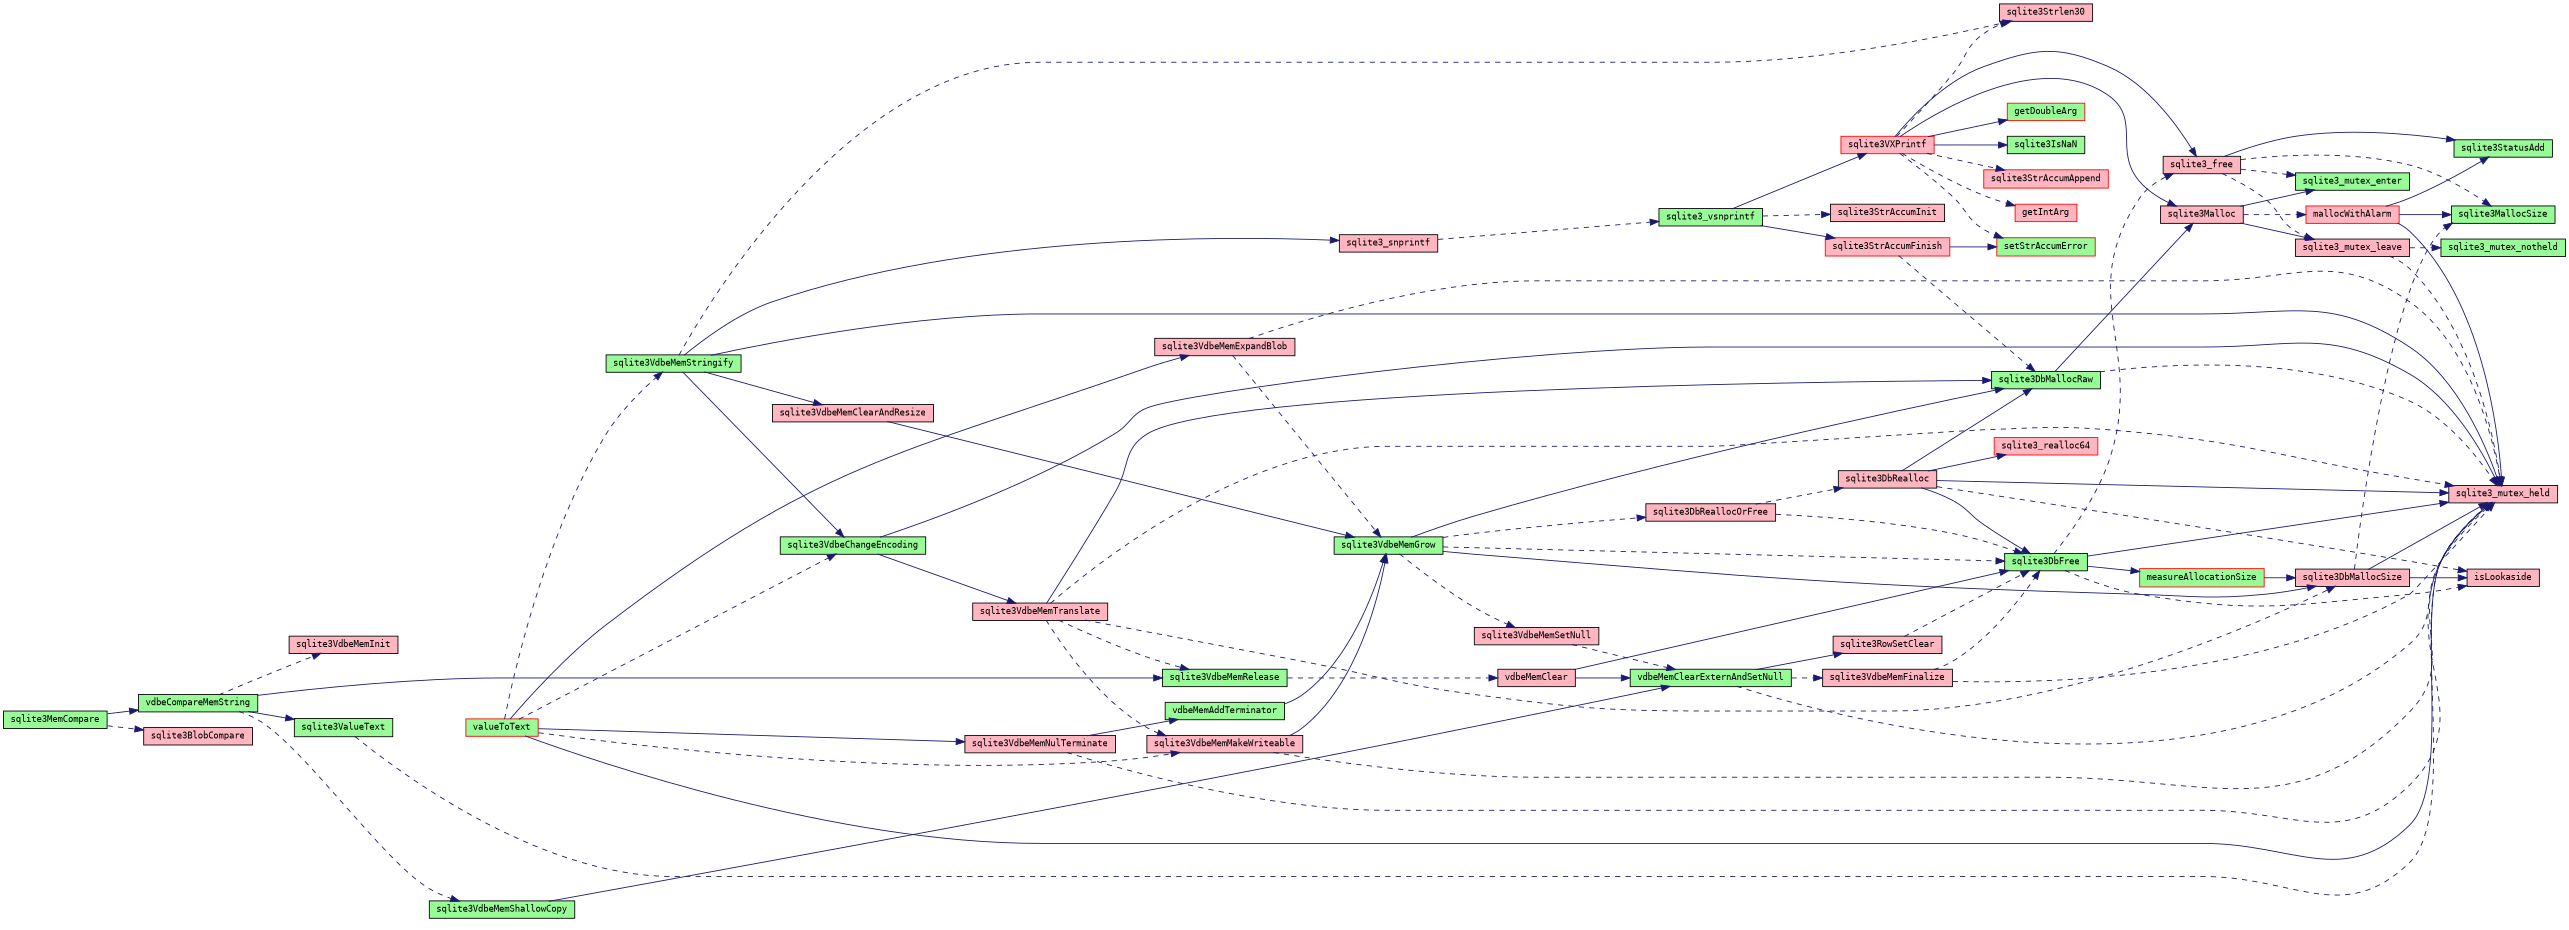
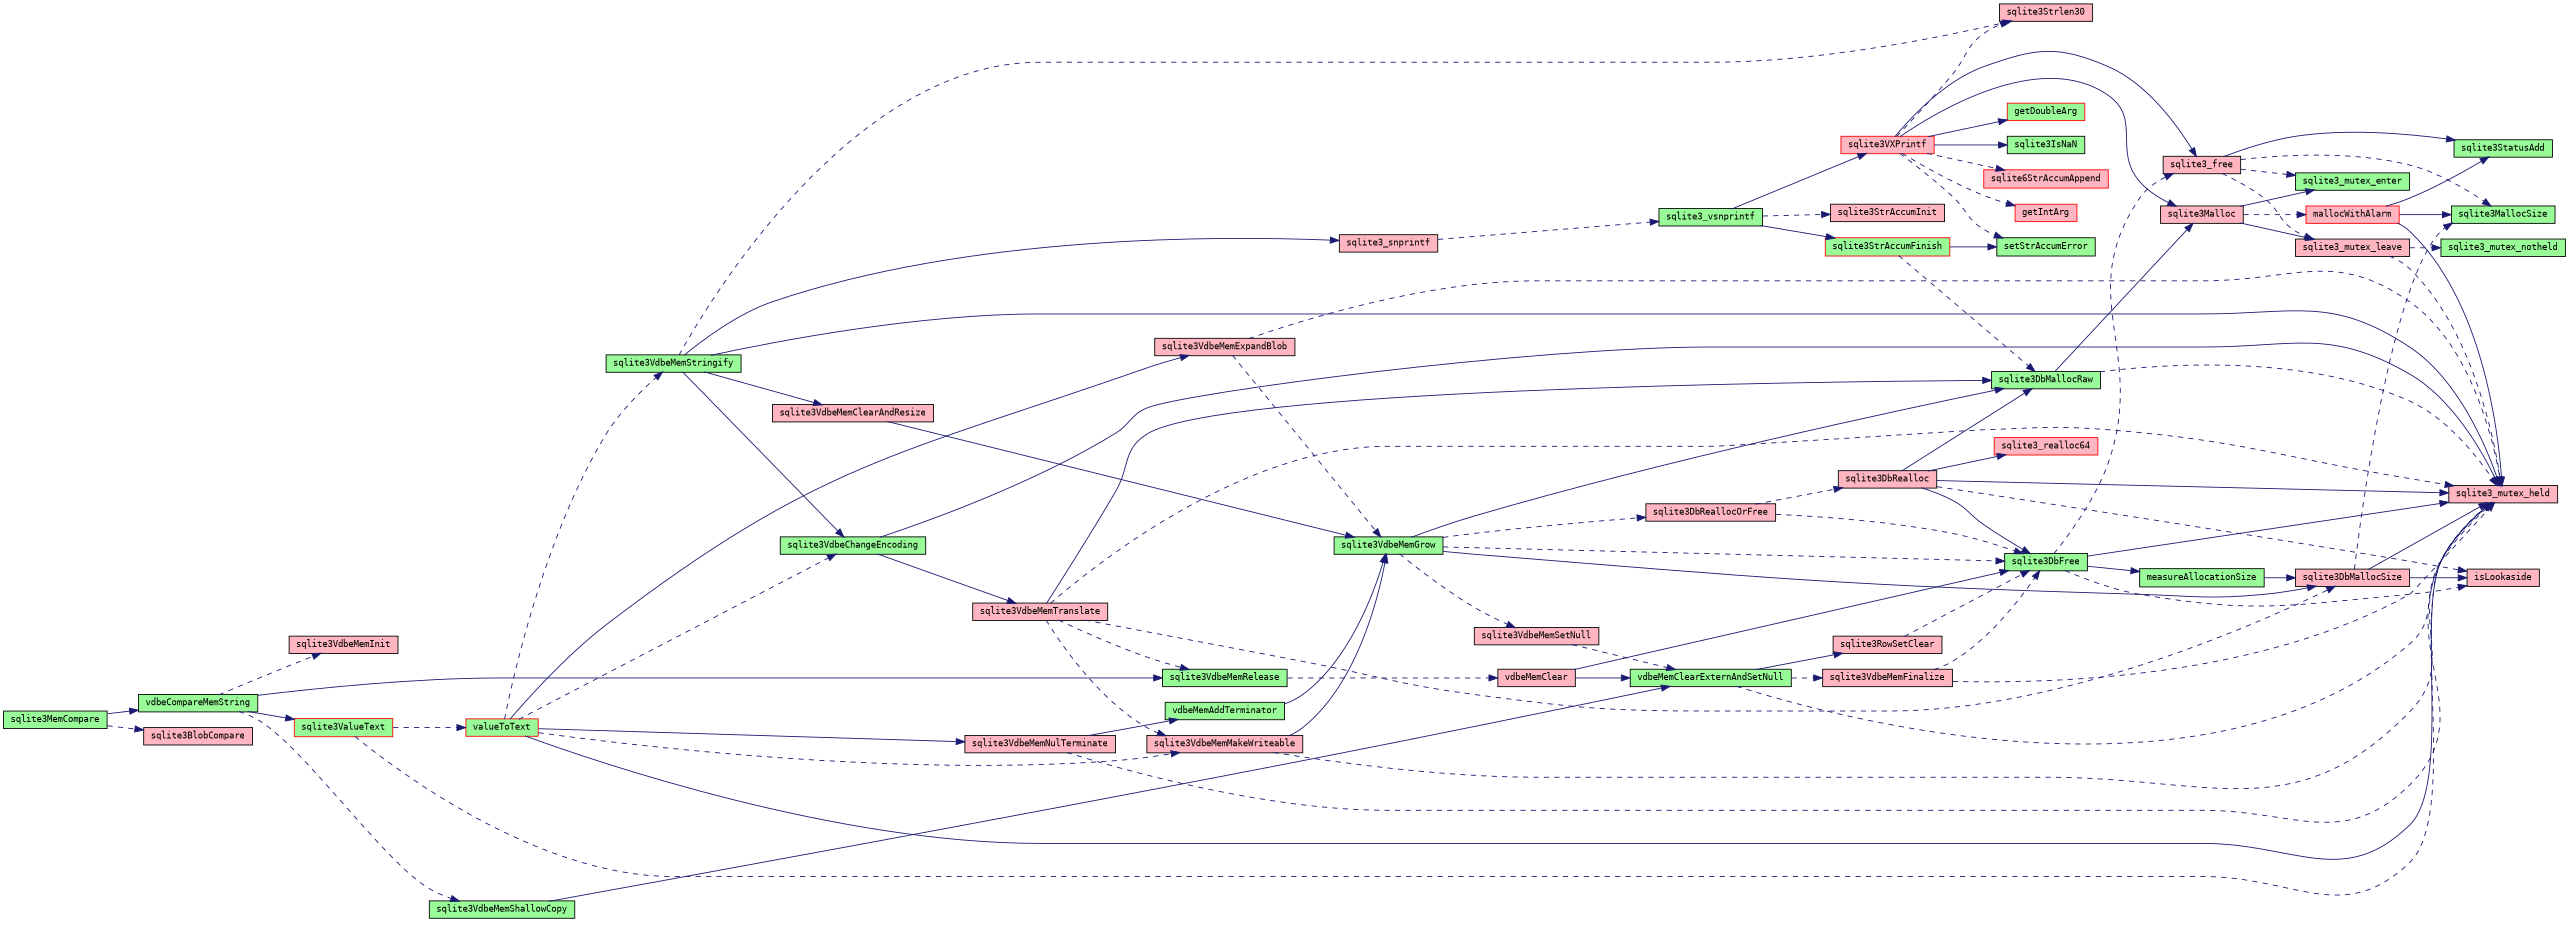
  digraph {
    fontname="DejaVu Sans Mono"
    rankdir=LR
    node [color=black fillcolor=lightpink fontname="DejaVu Sans Mono" fontsize=10 shape=record style=filled]
    edge [color=midnightblue fontname="DejaVu Sans Mono" fontsize=10 labelfontname=FreeSans labelfontsize=10 style=dashed]
    n1 [fillcolor=palegreen fontcolor=black height=0.2 label=sqlite3MemCompare width=0.4]
    n2 [fillcolor=palegreen height=0.2 label=vdbeCompareMemString width=0.4]
    n3 [height=0.2 label=sqlite3BlobCompare width=0.4]
    n4 [height=0.2 label=sqlite3VdbeMemInit width=0.4]
    n5 [fillcolor=palegreen height=0.2 label=sqlite3VdbeMemShallowCopy width=0.4]
-   n6 [fillcolor=palegreen height=0.2 label=sqlite3ValueText width=0.4]
+   n6 [color=red fillcolor=palegreen height=0.2 label=sqlite3ValueText width=0.4]
    n7 [fillcolor=palegreen height=0.2 label=sqlite3VdbeMemRelease width=0.4]
    n8 [fillcolor=palegreen height=0.2 label=vdbeMemClearExternAndSetNull width=0.4]
    n9 [height=0.2 label=sqlite3_mutex_held width=0.4]
    n10 [color=red fillcolor=palegreen height=0.2 label=valueToText width=0.4]
    n11 [height=0.2 label=vdbeMemClear width=0.4]
    n12 [height=0.2 label=sqlite3VdbeMemFinalize width=0.4]
    n13 [height=0.2 label=sqlite3RowSetClear width=0.4]
    n14 [fillcolor=palegreen height=0.2 label=sqlite3DbFree width=0.4]
-   n15 [color=red fillcolor=palegreen height=0.2 label=measureAllocationSize width=0.4]
+   n15 [fillcolor=palegreen height=0.2 label=measureAllocationSize width=0.4]
    n16 [height=0.2 label=isLookaside width=0.4]
    n17 [height=0.2 label=sqlite3_free width=0.4]
    n18 [height=0.2 label=sqlite3DbMallocSize width=0.4]
    n19 [fillcolor=palegreen height=0.2 label=sqlite3MallocSize width=0.4]
    n20 [fillcolor=palegreen height=0.2 label=sqlite3_mutex_enter width=0.4]
    n21 [fillcolor=palegreen height=0.2 label=sqlite3StatusAdd width=0.4]
    n22 [height=0.2 label=sqlite3_mutex_leave width=0.4]
    n23 [fillcolor=palegreen height=0.2 label=sqlite3_mutex_notheld width=0.4]
    n24 [height=0.2 label=sqlite3VdbeMemExpandBlob width=0.4]
    n25 [fillcolor=palegreen height=0.2 label=sqlite3VdbeChangeEncoding width=0.4]
    n26 [height=0.2 label=sqlite3VdbeMemMakeWriteable width=0.4]
    n27 [height=0.2 label=sqlite3VdbeMemNulTerminate width=0.4]
    n28 [fillcolor=palegreen height=0.2 label=sqlite3VdbeMemStringify width=0.4]
    n29 [fillcolor=palegreen height=0.2 label=sqlite3VdbeMemGrow width=0.4]
    n30 [height=0.2 label=sqlite3VdbeMemTranslate width=0.4]
    n31 [fillcolor=palegreen height=0.2 label=vdbeMemAddTerminator width=0.4]
    n32 [height=0.2 label=sqlite3VdbeMemClearAndResize width=0.4]
    n33 [height=0.2 label=sqlite3_snprintf width=0.4]
    n34 [height=0.2 label=sqlite3Strlen30 width=0.4]
    n35 [height=0.2 label=sqlite3DbReallocOrFree width=0.4]
    n36 [fillcolor=palegreen height=0.2 label=sqlite3DbMallocRaw width=0.4]
    n37 [height=0.2 label=sqlite3VdbeMemSetNull width=0.4]
    n38 [height=0.2 label=sqlite3DbRealloc width=0.4]
    n39 [height=0.2 label=sqlite3Malloc width=0.4]
    n40 [color=red height=0.2 label=sqlite3_realloc64 width=0.4]
    n41 [color=red height=0.2 label=mallocWithAlarm width=0.4]
    n42 [fillcolor=palegreen height=0.2 label=sqlite3_vsnprintf width=0.4]
    n43 [height=0.2 label=sqlite3StrAccumInit width=0.4]
    n44 [color=red height=0.2 label=sqlite3VXPrintf width=0.4]
-   n45 [color=red height=0.2 label=sqlite3StrAccumFinish width=0.4]
-   n46 [color=red height=0.2 label=sqlite3StrAccumAppend width=0.4]
+   n45 [color=red fillcolor=palegreen height=0.2 label=sqlite3StrAccumFinish width=0.4]
+   n46 [color=red height=0.2 label=sqlite6StrAccumAppend width=0.4]
    n47 [color=red height=0.2 label=getIntArg width=0.4]
-   n48 [color=red fillcolor=palegreen height=0.2 label=setStrAccumError width=0.4]
+   n48 [fillcolor=palegreen height=0.2 label=setStrAccumError width=0.4]
    n49 [color=red fillcolor=palegreen height=0.2 label=getDoubleArg width=0.4]
    n50 [fillcolor=palegreen height=0.2 label=sqlite3IsNaN width=0.4]
    n1 -> n2 [style=solid]
    n1 -> n3
    n2 -> n4
    n2 -> n5
    n2 -> n6 [style=solid]
    n2 -> n7 [style=solid]
    n5 -> n8 [style=solid]
    n6 -> n9
+   n6 -> n10
    n7 -> n11
    n8 -> n9
    n8 -> n12
    n8 -> n13 [style=solid]
    n10 -> n9 [style=solid]
    n10 -> n24 [style=solid]
    n10 -> n25
    n10 -> n26
    n10 -> n27 [style=solid]
    n10 -> n28
    n11 -> n8 [style=solid]
    n11 -> n14 [style=solid]
    n12 -> n9
    n12 -> n14
    n13 -> n14
    n14 -> n9 [style=solid]
    n14 -> n15 [style=solid]
    n14 -> n16
    n14 -> n17
    n15 -> n18 [style=solid]
    n17 -> n19
    n17 -> n20
    n17 -> n21 [style=solid]
    n17 -> n22
    n18 -> n9 [style=solid]
    n18 -> n16 [style=solid]
    n18 -> n19
    n22 -> n9
    n22 -> n23
    n24 -> n9
    n24 -> n29
    n25 -> n9 [style=solid]
    n25 -> n30 [style=solid]
    n26 -> n9
    n26 -> n29 [style=solid]
    n27 -> n9
    n27 -> n31 [style=solid]
    n28 -> n9 [style=solid]
    n28 -> n25 [style=solid]
    n28 -> n32 [style=solid]
    n28 -> n33 [style=solid]
    n28 -> n34
    n29 -> n14
    n29 -> n18 [style=solid]
    n29 -> n35
    n29 -> n36 [style=solid]
    n29 -> n37
    n30 -> n7
    n30 -> n9
    n30 -> n18
    n30 -> n26
    n30 -> n36 [style=solid]
    n31 -> n29 [style=solid]
    n32 -> n29 [style=solid]
    n33 -> n42
    n35 -> n14
    n35 -> n38
    n36 -> n9
    n36 -> n39 [style=solid]
    n37 -> n8
    n38 -> n9 [style=solid]
    n38 -> n14 [style=solid]
    n38 -> n16
    n38 -> n36 [style=solid]
    n38 -> n40 [style=solid]
    n39 -> n20 [style=solid]
    n39 -> n22 [style=solid]
    n39 -> n41
    n41 -> n9 [style=solid]
    n41 -> n19 [style=solid]
    n41 -> n21 [style=solid]
    n42 -> n43
    n42 -> n44 [style=solid]
    n42 -> n45 [style=solid]
    n44 -> n17 [style=solid]
    n44 -> n34
    n44 -> n39 [style=solid]
    n44 -> n46
    n44 -> n47
    n44 -> n48
    n44 -> n49 [style=solid]
    n44 -> n50 [style=solid]
    n45 -> n36
    n45 -> n48 [style=solid]
  }
